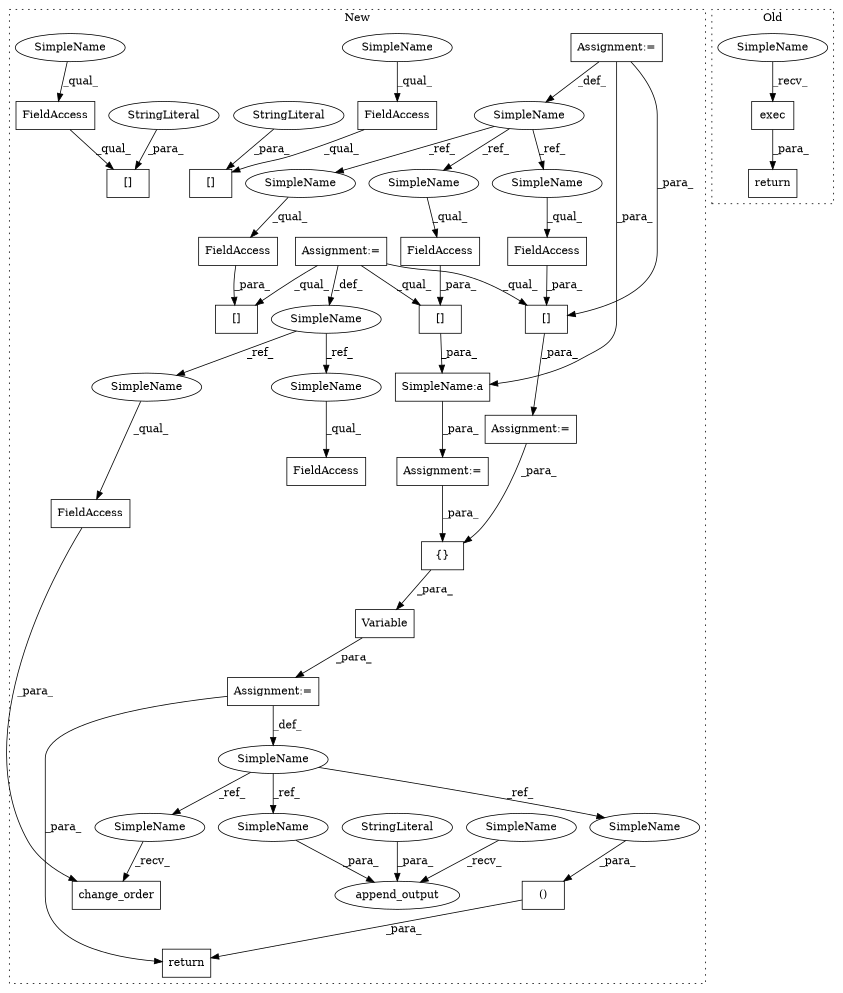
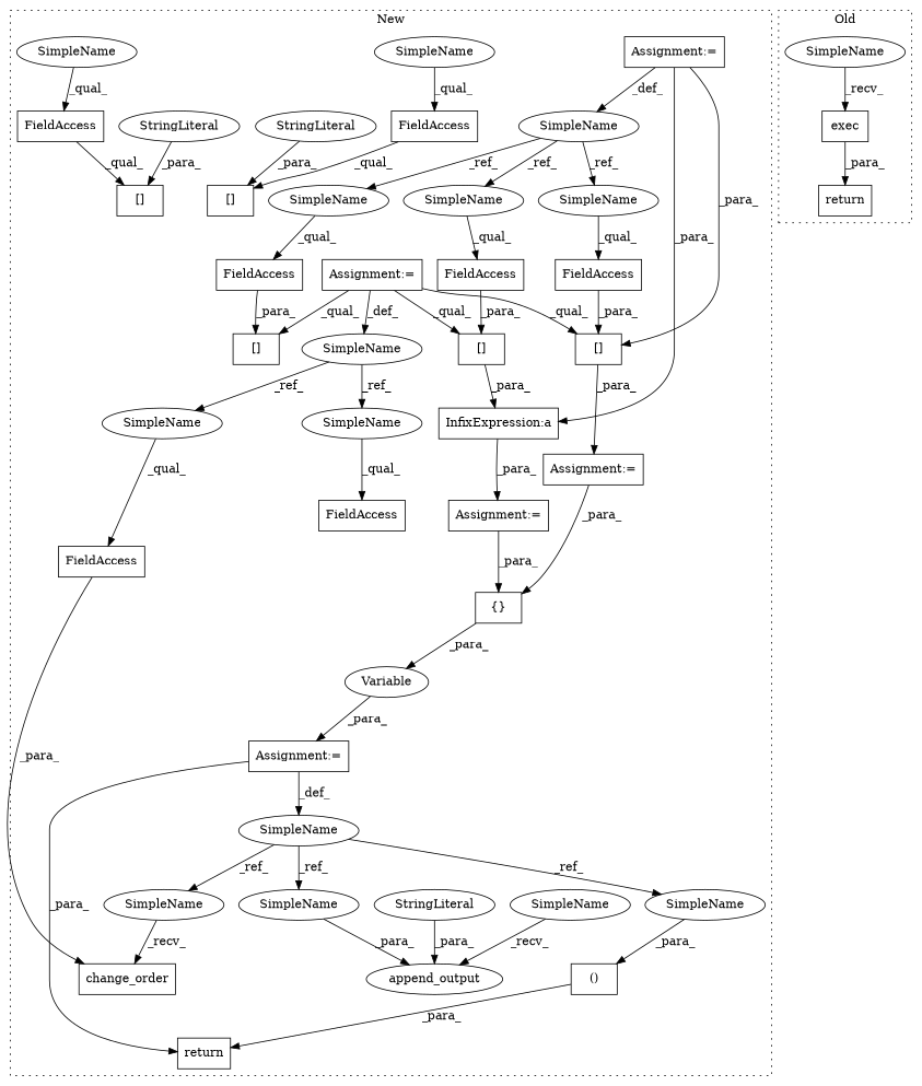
  digraph {
    node [a=42 l=1 s=953 shape=box]
    n1 [a=2 l="16,1" label="[]" s="953,978"]
    n2 [a=22 l=15 label=FieldAccess]
    n3 [a=32 l="14,1" label=append_output s="1132,1151" shape=ellipse]
    n4 [a=45 l=3 label=StringLiteral s=1146 shape=ellipse]
    n5 [label=SimpleName s=1019 shape=ellipse]
    n6 [a=106 l=25 label="()" s=1170]
    n7 [a=7 label="Assignment:=" s=714]
    n8 [a=41 l=12 label=return s=1158]
-   n9 [a=32 l="9,1" label=Variable s="1021,1061"]
+   n9 [a=32 l="9,1" label=Variable s="1021,1061" shape=ellipse]
    n10 [a=7 label="Assignment:=" s=1020]
    n11 [a=2 l="13,1" label="[]" s="856,875"]
    n12 [a=22 l=15 label=FieldAccess s=884]
    n13 [a=2 l="13,1" label="[]" s="925,944"]
    n14 [a=32 l="13,1" label=change_order s="1070,1090"]
    n15 [a=2 l="16,1" label="[]" s="884,909"]
    n16 [a=4 l="1,1" label="{}" s="1039,1050"]
    n17 [a=22 l=12 label=FieldAccess s=806]
    n18 [label=SimpleName s=714 shape=ellipse]
    n19 [a=22 l=7 label=FieldAccess s=1083]
    n20 [a=22 l=6 label=FieldAccess s=869]
    n21 [l=4 label=SimpleName s=771 shape=ellipse]
    n22 [a=22 l=6 label=FieldAccess s=839]
    n23 [a=22 l=6 label=FieldAccess s=938]
    n24 [a=7 l=4 label="Assignment:=" s=771]
    n25 [a=2 l="13,1" label="[]" s="826,845"]
    n26 [a=7 label="Assignment:=" s=854]
    n27 [a=7 label="Assignment:=" s=825]
    n28 [a=45 l=9 label=StringLiteral s=969 shape=ellipse]
    n29 [a=45 l=9 label=StringLiteral s=900 shape=ellipse]
-   n30 [a=27 l=3 label="SimpleName:a" s=876]
+   n30 [a=27 l=3 label="InfixExpression:a" s=876]
    n31 [label=SimpleName s=806 shape=ellipse]
    n32 [label=SimpleName s=1083 shape=ellipse]
    n33 [label=SimpleName s=1194 shape=ellipse]
    n34 [label=SimpleName s=1150 shape=ellipse]
    n35 [label=SimpleName s=1068 shape=ellipse]
    n36 [l=4 label=SimpleName shape=ellipse]
    n37 [l=4 label=SimpleName s=884 shape=ellipse]
    n38 [l=4 label=SimpleName s=1127 shape=ellipse]
    n39 [l=4 label=SimpleName s=869 shape=ellipse]
    n40 [l=4 label=SimpleName s=839 shape=ellipse]
    n41 [l=4 label=SimpleName s=938 shape=ellipse]
    n42 [a=32 l=6 label=exec s=730]
    n43 [a=41 l=7 label=return s=718]
    n44 [l=4 label=SimpleName s=725 shape=ellipse]
    subgraph cluster_1 {
      label=New
      style=dotted
      n1
      n2
      n3
      n4
      n5
      n6
      n7
      n8
      n9
      n10
      n11
      n12
      n13
      n14
      n15
      n16
      n17
      n18
      n19
      n20
      n21
      n22
      n23
      n24
      n25
      n26
      n27
      n28
      n29
      n30
      n31
      n32
      n33
      n34
      n35
      n36
      n37
      n38
      n39
      n40
      n41
    }
    subgraph cluster_2 {
      label=Old
      style=dotted
      n42
      n43
      n44
    }
    n2 -> n1 [label=_qual_]
    n4 -> n3 [label=_para_]
    n5 -> n33 [label=_ref_]
    n5 -> n34 [label=_ref_]
    n5 -> n35 [label=_ref_]
    n6 -> n8 [label=_para_]
    n7 -> n11 [label=_qual_]
    n7 -> n13 [label=_qual_]
    n7 -> n18 [label=_def_]
    n7 -> n25 [label=_qual_]
    n9 -> n10 [label=_para_]
    n10 -> n5 [label=_def_]
    n10 -> n8 [label=_para_]
    n11 -> n30 [label=_para_]
    n12 -> n15 [label=_qual_]
    n16 -> n9 [label=_para_]
    n18 -> n31 [label=_ref_]
    n18 -> n32 [label=_ref_]
    n19 -> n14 [label=_para_]
    n20 -> n11 [label=_para_]
    n21 -> n39 [label=_ref_]
    n21 -> n40 [label=_ref_]
    n21 -> n41 [label=_ref_]
    n22 -> n25 [label=_para_]
    n23 -> n13 [label=_para_]
    n24 -> n21 [label=_def_]
    n24 -> n25 [label=_para_]
    n24 -> n30 [label=_para_]
    n25 -> n27 [label=_para_]
    n26 -> n16 [label=_para_]
    n27 -> n16 [label=_para_]
    n28 -> n1 [label=_para_]
    n29 -> n15 [label=_para_]
    n30 -> n26 [label=_para_]
    n31 -> n17 [label=_qual_]
    n32 -> n19 [label=_qual_]
    n33 -> n6 [label=_para_]
    n34 -> n3 [label=_para_]
    n35 -> n14 [label=_recv_]
    n36 -> n2 [label=_qual_]
    n37 -> n12 [label=_qual_]
    n38 -> n3 [label=_recv_]
    n39 -> n20 [label=_qual_]
    n40 -> n22 [label=_qual_]
    n41 -> n23 [label=_qual_]
    n42 -> n43 [label=_para_]
    n44 -> n42 [label=_recv_]
  }
